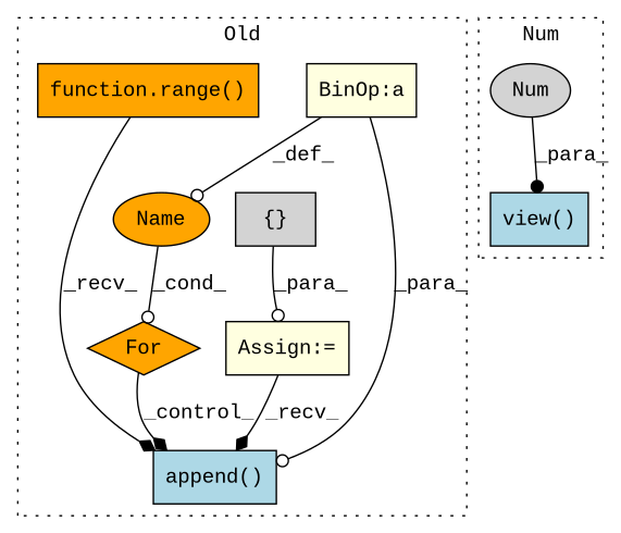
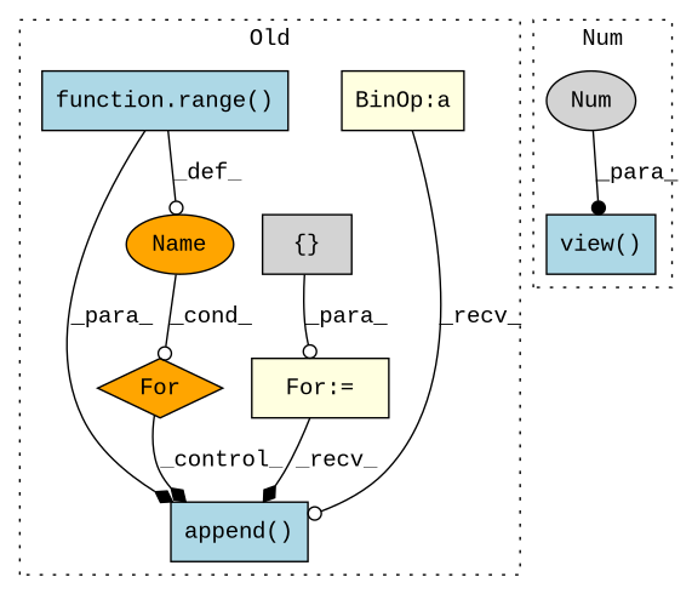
  digraph {
    fontname="Liberation Mono"
    node [a=75 fillcolor=lightblue fontname="Liberation Mono" l=3 shape=box style=filled]
    edge [arrowhead=odot fontname="Liberation Mono"]
    n1 [l="31,1" label="append()" s="42314,42350"]
    n2 [a=107 fillcolor=orange l="4,18" label=For s="41025,41073" shape=diamond]
    n3 [a=87 fillcolor=orange l=11 label=Name s=41029 shape=ellipse]
    n4 [a=82 fillcolor=lightyellow label="BinOp:a" s=41584]
    n5 [a=59 fillcolor=lightgrey l="2,1" label="{}" s="40973,40973"]
-   n6 [a=68 fillcolor=lightyellow label="Assign:=" s=40970]
-   n7 [fillcolor=orange l="6,1" label="function.range()" s="41044,41072"]
+   n6 [a=68 fillcolor=lightyellow label="For:=" s=40970]
+   n7 [l="6,1" label="function.range()" s="41044,41072"]
    n8 [l="23,1" label="view()" s="41233,41270"]
    n9 [a=76 fillcolor=lightgrey l=2 label=Num s=41268 shape=ellipse]
    subgraph cluster_1 {
      label=Old
      style=dotted
      n1
      n2
      n3
      n4
      n5
      n6
      n7
    }
    subgraph cluster_2 {
      label=Num
      style=dotted
      n8
      n9
    }
    n2 -> n1 [arrowhead=diamond label=_control_]
    n3 -> n2 [label=_cond_]
-   n4 -> n1 [label=_para_]
+   n4 -> n1 [label=_recv_]
    n5 -> n6 [label=_para_]
    n6 -> n1 [arrowhead=diamond label=_recv_]
-   n7 -> n1 [arrowhead=diamond label=_recv_]
-   n4 -> n3 [label=_def_]
+   n7 -> n1 [arrowhead=diamond label=_para_]
+   n7 -> n3 [label=_def_]
    n9 -> n8 [arrowhead=dot label=_para_]
  }
